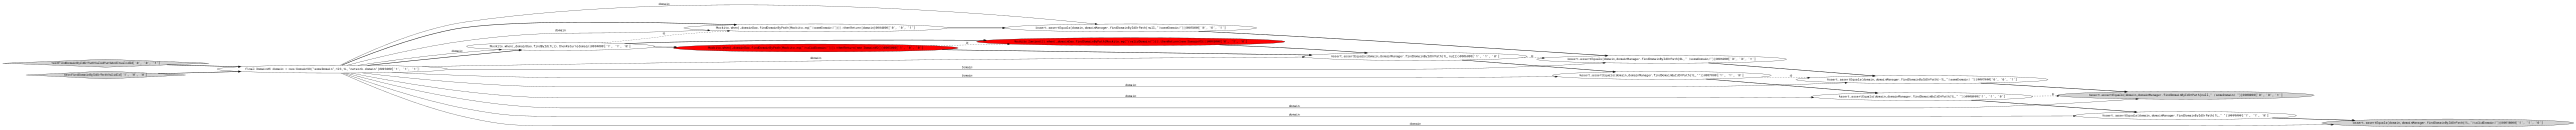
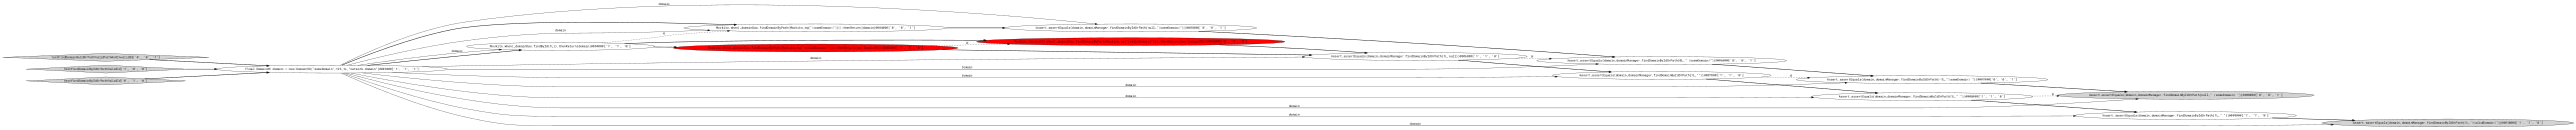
  digraph {
    rankdir=LR
    fontname="Roboto Mono"
    node [fillcolor=white shape=ellipse style=filled fontname="Roboto Mono"]
    edge [style=bold fontname="Roboto Mono"]
    n1 [label="Assert.assertEquals(domain,domainManager.findDomainByIdOrPath(1L,\"\"))@@@7@@@['1', '1', '0']"]
    n2 [label="Assert.assertEquals(domain,domainManager.findDomainByIdOrPath(-1L,\"/someDomain/ \"))@@@7@@@['0', '0', '1']"]
    n3 [label="Assert.assertEquals(domain,domainManager.findDomainByIdOrPath(1L,\" \"))@@@8@@@['1', '1', '0']"]
    n4 [fillcolor=red label="Mockito.lenient().when(_domainDao.findDomainByPath(Mockito.eq(\"/validDomain/\"))).thenReturn(new DomainVO())@@@5@@@['0', '1', '0']"]
    n5 [label="Assert.assertEquals(domain,domainManager.findDomainByIdOrPath(1L,null))@@@6@@@['1', '1', '0']"]
    n6 [label="final DomainVO domain = new DomainVO(\"someDomain\",123,1L,\"network.domain\")@@@3@@@['1', '1', '1']"]
    n7 [fillcolor=lightgray label="Assert.assertEquals(domain,domainManager.findDomainByIdOrPath(1L,\"/validDomain/\"))@@@10@@@['1', '1', '0']"]
    n8 [label="Assert.assertEquals(domain,domainManager.findDomainByIdOrPath(null,\"/someDomain/\"))@@@5@@@['0', '0', '1']"]
    n9 [label="Mockito.when(_domainDao.findDomainByPath(Mockito.eq(\"/someDomain/\"))).thenReturn(domain)@@@4@@@['0', '0', '1']"]
    n10 [fillcolor=lightgray label="Assert.assertEquals(domain,domainManager.findDomainByIdOrPath(null,\" /someDomain/ \"))@@@8@@@['0', '0', '1']"]
    n11 [label="Assert.assertEquals(domain,domainManager.findDomainByIdOrPath(0L,\" /someDomain/\"))@@@6@@@['0', '0', '1']"]
    n12 [label="Mockito.when(_domainDao.findById(1L)).thenReturn(domain)@@@4@@@['1', '1', '0']"]
    n13 [label="Assert.assertEquals(domain,domainManager.findDomainByIdOrPath(1L,\" \"))@@@9@@@['1', '1', '0']"]
    n14 [fillcolor=lightgray label="testFindDomainByIdOrPathValidPathAndInvalidId['0', '0', '1']" shape=diamond]
    n15 [fillcolor=lightgray label="testFindDomainByIdOrPathValidId['1', '0', '0']" shape=diamond]
+   n16 [fillcolor=lightgray label="testFindDomainByIdOrPathValidId['0', '1', '0']" shape=diamond]
    n17 [fillcolor=red label="Mockito.when(_domainDao.findDomainByPath(Mockito.eq(\"/validDomain/\"))).thenReturn(new DomainVO())@@@5@@@['1', '0', '0']"]
    n1 -> n2 [label=0 style=dashed]
    n1 -> n3
    n2 -> n10
    n3 -> n10 [label=0 style=dashed]
    n3 -> n13
    n4 -> n5
    n5 -> n1
    n5 -> n11 [label=0 style=dashed]
    n6 -> n1 [label=domain style=solid]
    n6 -> n2 [label=domain style=solid]
    n6 -> n3 [label=domain style=solid]
    n6 -> n5 [label=domain style=solid]
    n6 -> n7 [label=domain style=solid]
    n6 -> n8 [label=domain style=solid]
    n6 -> n9
    n6 -> n9 [label=domain style=solid]
    n6 -> n10 [label=domain style=solid]
    n6 -> n11 [label=domain style=solid]
    n6 -> n12
    n6 -> n12 [label=domain style=solid]
    n6 -> n13 [label=domain style=solid]
    n8 -> n11
    n9 -> n8
    n11 -> n2
    n12 -> n4
    n12 -> n9 [label=0 style=dashed]
    n12 -> n17
    n13 -> n7
    n14 -> n6
    n15 -> n6
+   n16 -> n6
    n17 -> n4 [label=0 style=dashed]
    n17 -> n5
  }
